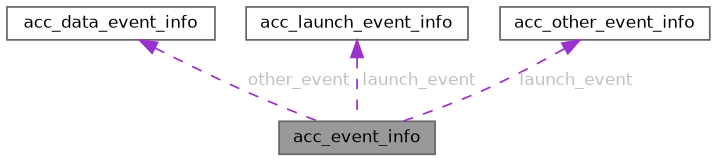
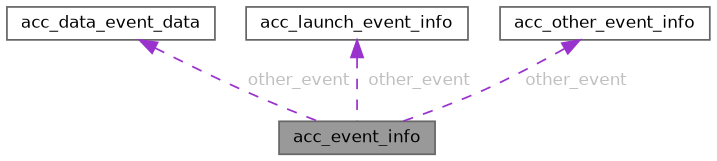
  digraph {
    fontname="DejaVu Sans"
    node [color=gray40 fillcolor=white fontname="DejaVu Sans" fontsize=10 shape=box style=filled]
    edge [color=darkorchid3 dir=back fontcolor=grey fontname="DejaVu Sans" fontsize=10 labelfontname=Helvetica labelfontsize=10 style=dashed]
    n1 [fillcolor=grey60 fontcolor=black height=0.2 label=acc_event_info width=0.4]
-   n2 [height=0.2 label=acc_data_event_info width=0.4]
+   n2 [height=0.2 label=acc_data_event_data width=0.4]
    n3 [height=0.2 label=acc_launch_event_info width=0.4]
    n4 [height=0.2 label=acc_other_event_info width=0.4]
    n2 -> n1 [label=" other_event"]
-   n3 -> n1 [label=" launch_event"]
-   n4 -> n1 [label=" launch_event"]
+   n3 -> n1 [label=" other_event"]
+   n4 -> n1 [label=" other_event"]
  }
